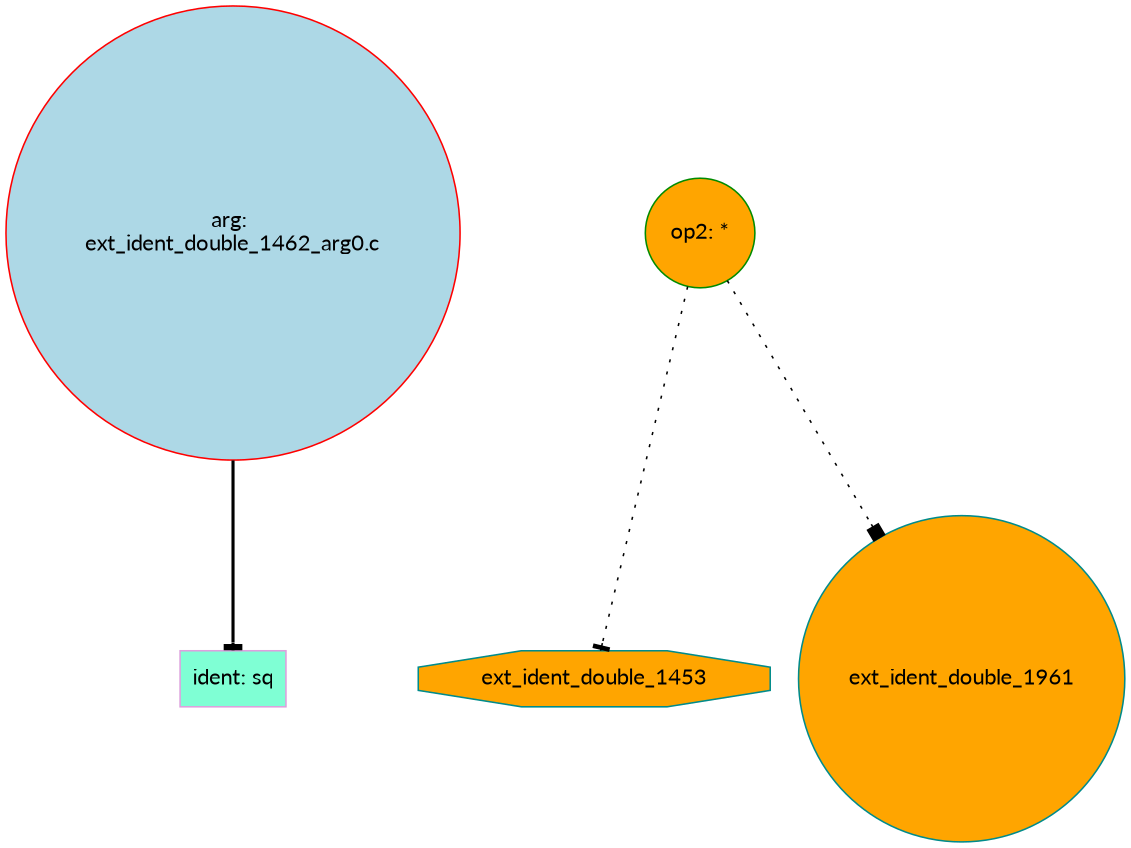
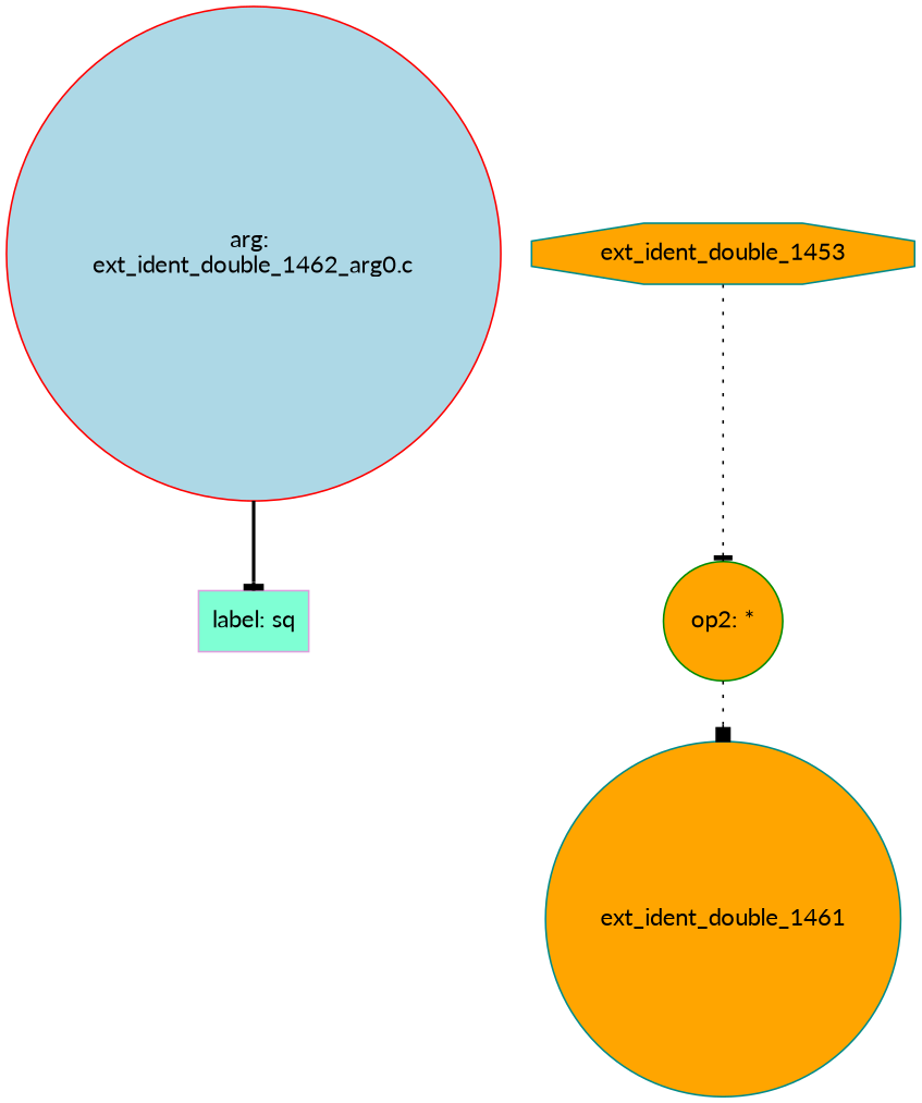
  digraph {
    fontname=Lato
    node [color=cyan4 fillcolor=orange fontname=Lato shape=circle style=filled]
    edge [arrowhead=tee fontname=Lato style=dotted]
    n1 [color=red fillcolor=lightblue label="arg: \next_ident_double_1462_arg0.c"]
-   n2 [color=plum fillcolor=aquamarine label="ident: sq" shape=box]
+   n2 [color=plum fillcolor=aquamarine label="label: sq" shape=box]
    n3 [color=green4 label="op2: *"]
    n4 [label=ext_ident_double_1453 shape=octagon]
-   n5 [label=ext_ident_double_1961]
+   n5 [label=ext_ident_double_1461]
    n1 -> n2 [style=bold]
-   n3 -> n4
+   n4 -> n3
    n3 -> n5 [arrowhead=box]
  }
